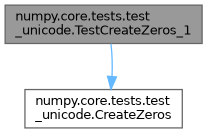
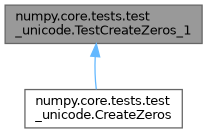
  digraph {
    node [color=gray40 fontname=Helvetica fontsize=10 shape=box style=filled]
    n1 [fillcolor=grey60 fontcolor=black height=0.2 label="numpy.core.tests.test\l_unicode.TestCreateZeros_1" width=0.4]
    n2 [fillcolor=white height=0.2 label="numpy.core.tests.test\l_unicode.CreateZeros" width=0.4]
-   n2 -> n1 [color=steelblue1 dir=back fontname=Helvetica fontsize=10 labelfontname=Helvetica labelfontsize=10 style=solid]
+   n1 -> n2 [color=steelblue1 dir=back fontname=Helvetica fontsize=10 labelfontname=Helvetica labelfontsize=10 style=solid]
  }
